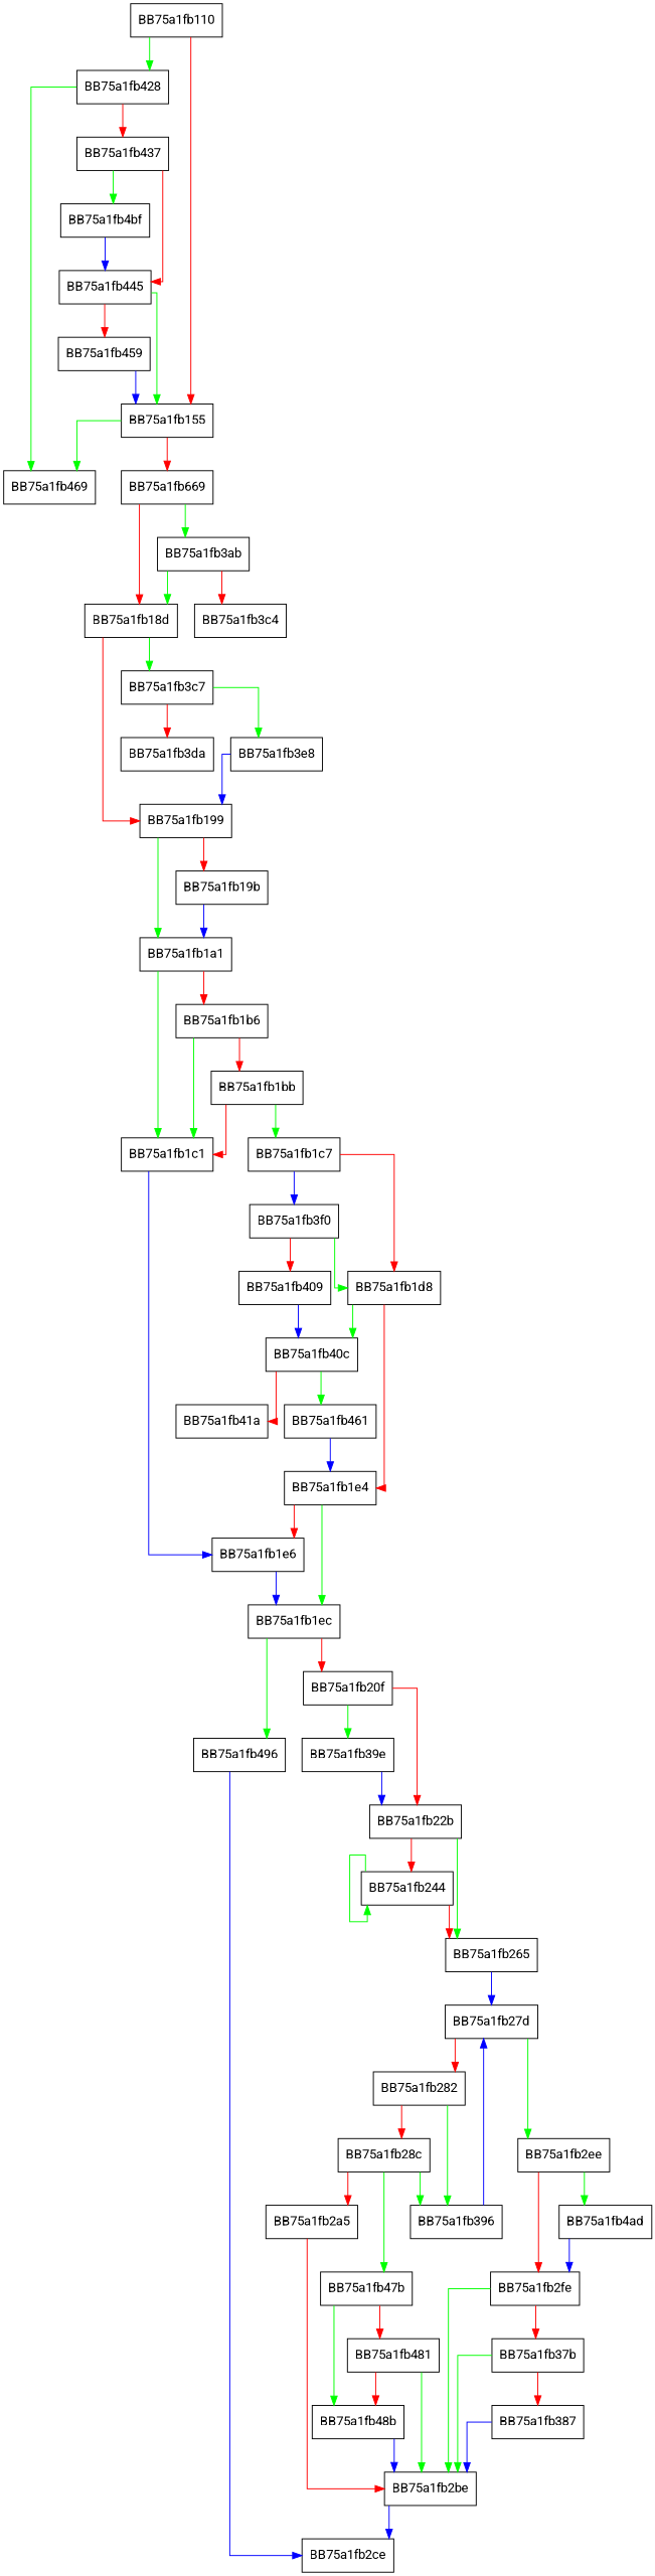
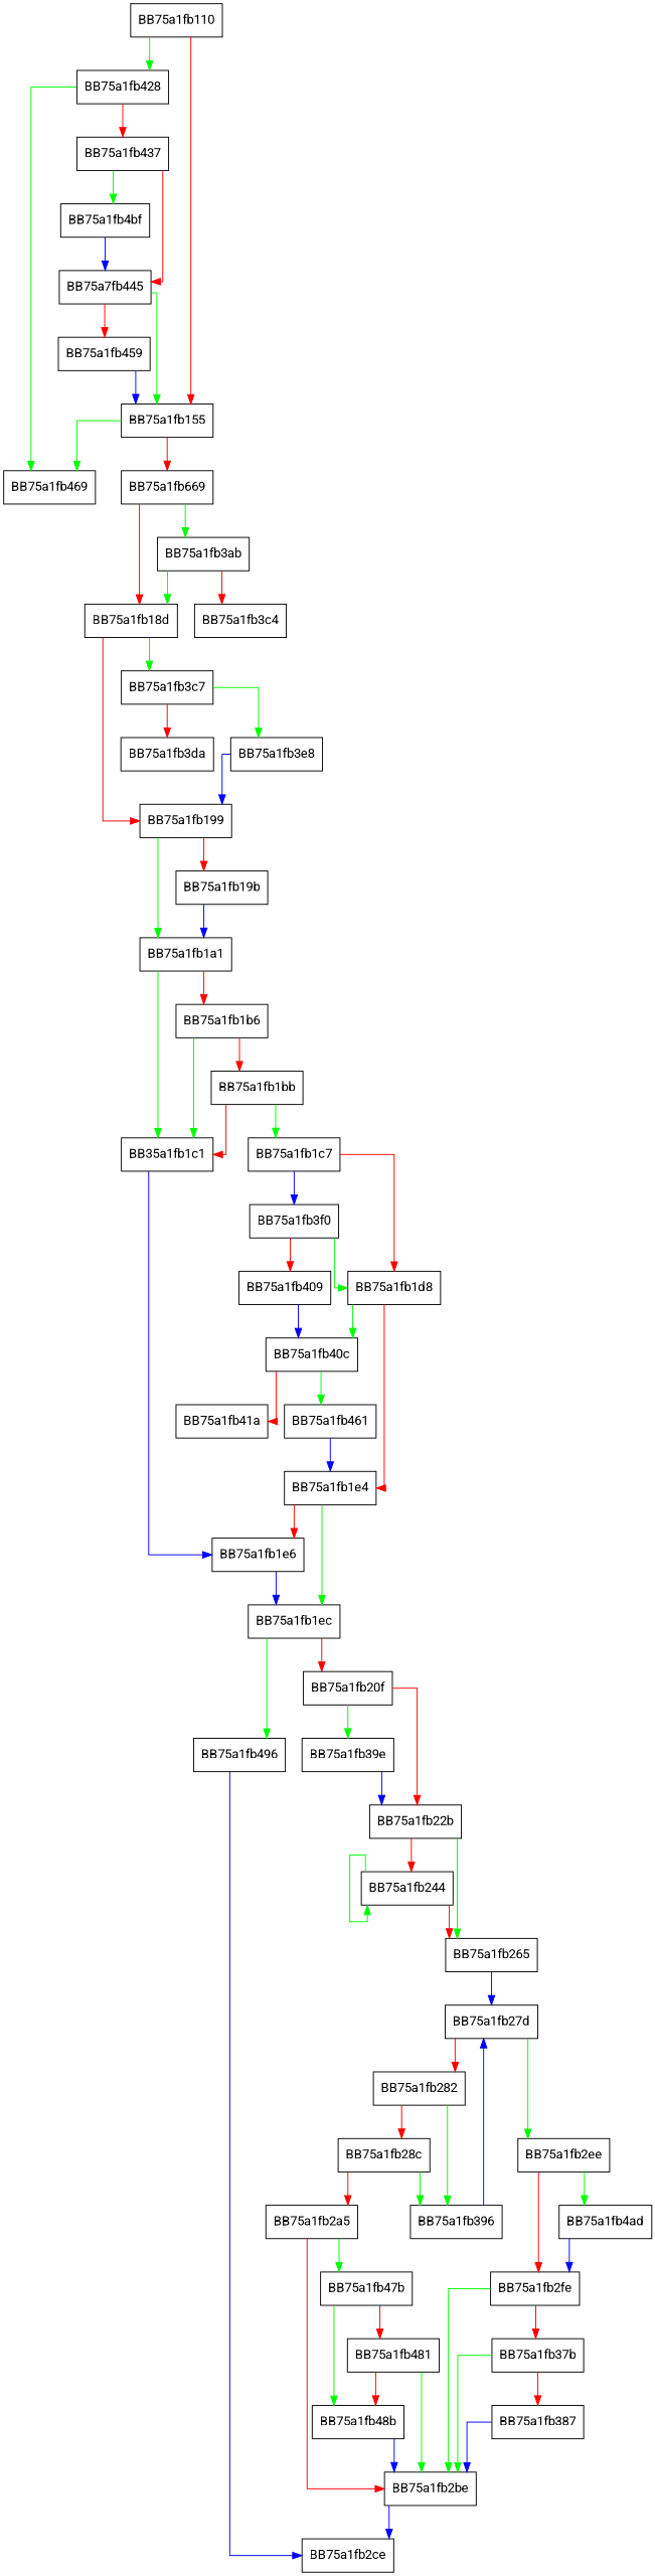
  digraph {
    fontname=Roboto
    splines=ortho
    node [fontname=Roboto shape=box]
    edge [color=red fontname=Roboto]
    BB75a1fb110
    BB75a1fb428
    BB75a1fb155
    BB75a1fb469
    BB75a1fb437
    n6 [label=BB75a1fb669]
    BB75a1fb4bf
-   BB75a1fb445
+   BB75a1fb445 [label=BB75a7fb445]
    BB75a1fb3ab
    BB75a1fb18d
    BB75a1fb3c4
    BB75a1fb3c7
    BB75a1fb199
    BB75a1fb3e8
    BB75a1fb3da
    BB75a1fb1a1
    BB75a1fb19b
-   BB75a1fb1c1
+   BB75a1fb1c1 [label=BB35a1fb1c1]
    BB75a1fb1b6
    BB75a1fb1e6
    BB75a1fb1bb
    BB75a1fb1ec
    BB75a1fb1c7
    BB75a1fb3f0
    BB75a1fb1d8
    BB75a1fb409
    BB75a1fb40c
    BB75a1fb1e4
    BB75a1fb496
    BB75a1fb20f
    BB75a1fb461
    BB75a1fb41a
    BB75a1fb2ce
    BB75a1fb39e
    BB75a1fb22b
    BB75a1fb265
    BB75a1fb244
    BB75a1fb27d
    BB75a1fb2ee
    BB75a1fb282
    BB75a1fb4ad
    BB75a1fb2fe
    BB75a1fb396
    BB75a1fb28c
    BB75a1fb2be
    BB75a1fb37b
    BB75a1fb2a5
    BB75a1fb47b
    BB75a1fb48b
    BB75a1fb481
    BB75a1fb387
    BB75a1fb459
    BB75a1fb110 -> BB75a1fb428 [color=green]
    BB75a1fb110 -> BB75a1fb155
    BB75a1fb428 -> BB75a1fb469 [color=green]
    BB75a1fb428 -> BB75a1fb437
    BB75a1fb155 -> BB75a1fb469 [color=green]
    BB75a1fb155 -> n6
    BB75a1fb437 -> BB75a1fb4bf [color=green]
    BB75a1fb437 -> BB75a1fb445
    n6 -> BB75a1fb3ab [color=green]
    n6 -> BB75a1fb18d
    BB75a1fb4bf -> BB75a1fb445 [color=blue]
    BB75a1fb445 -> BB75a1fb155 [color=green]
    BB75a1fb445 -> BB75a1fb459
    BB75a1fb3ab -> BB75a1fb18d [color=green]
    BB75a1fb3ab -> BB75a1fb3c4
    BB75a1fb18d -> BB75a1fb3c7 [color=green]
    BB75a1fb18d -> BB75a1fb199
    BB75a1fb3c7 -> BB75a1fb3e8 [color=green]
    BB75a1fb3c7 -> BB75a1fb3da
    BB75a1fb199 -> BB75a1fb1a1 [color=green]
    BB75a1fb199 -> BB75a1fb19b
    BB75a1fb3e8 -> BB75a1fb199 [color=blue]
    BB75a1fb1a1 -> BB75a1fb1c1 [color=green]
    BB75a1fb1a1 -> BB75a1fb1b6
    BB75a1fb19b -> BB75a1fb1a1 [color=blue]
    BB75a1fb1c1 -> BB75a1fb1e6 [color=blue]
    BB75a1fb1b6 -> BB75a1fb1c1 [color=green]
    BB75a1fb1b6 -> BB75a1fb1bb
    BB75a1fb1e6 -> BB75a1fb1ec [color=blue]
    BB75a1fb1bb -> BB75a1fb1c1
    BB75a1fb1bb -> BB75a1fb1c7 [color=green]
    BB75a1fb1ec -> BB75a1fb496 [color=green]
    BB75a1fb1ec -> BB75a1fb20f
    BB75a1fb1c7 -> BB75a1fb3f0 [color=blue]
    BB75a1fb1c7 -> BB75a1fb1d8
    BB75a1fb3f0 -> BB75a1fb1d8 [color=green]
    BB75a1fb3f0 -> BB75a1fb409
    BB75a1fb1d8 -> BB75a1fb40c [color=green]
    BB75a1fb1d8 -> BB75a1fb1e4
    BB75a1fb409 -> BB75a1fb40c [color=blue]
    BB75a1fb40c -> BB75a1fb461 [color=green]
    BB75a1fb40c -> BB75a1fb41a
    BB75a1fb1e4 -> BB75a1fb1e6
    BB75a1fb1e4 -> BB75a1fb1ec [color=green]
    BB75a1fb496 -> BB75a1fb2ce [color=blue]
    BB75a1fb20f -> BB75a1fb39e [color=green]
    BB75a1fb20f -> BB75a1fb22b
    BB75a1fb461 -> BB75a1fb1e4 [color=blue]
    BB75a1fb39e -> BB75a1fb22b [color=blue]
    BB75a1fb22b -> BB75a1fb265 [color=green]
    BB75a1fb22b -> BB75a1fb244
    BB75a1fb265 -> BB75a1fb27d [color=blue]
    BB75a1fb244 -> BB75a1fb265
    BB75a1fb244 -> BB75a1fb244 [color=green]
    BB75a1fb27d -> BB75a1fb2ee [color=green]
    BB75a1fb27d -> BB75a1fb282
    BB75a1fb2ee -> BB75a1fb4ad [color=green]
    BB75a1fb2ee -> BB75a1fb2fe
    BB75a1fb282 -> BB75a1fb396 [color=green]
    BB75a1fb282 -> BB75a1fb28c
    BB75a1fb4ad -> BB75a1fb2fe [color=blue]
    BB75a1fb2fe -> BB75a1fb2be [color=green]
    BB75a1fb2fe -> BB75a1fb37b
    BB75a1fb396 -> BB75a1fb27d [color=blue]
    BB75a1fb28c -> BB75a1fb396 [color=green]
    BB75a1fb28c -> BB75a1fb2a5
    BB75a1fb2be -> BB75a1fb2ce [color=blue]
    BB75a1fb37b -> BB75a1fb2be [color=green]
    BB75a1fb37b -> BB75a1fb387
    BB75a1fb2a5 -> BB75a1fb2be
-   BB75a1fb28c -> BB75a1fb47b [color=green]
+   BB75a1fb2a5 -> BB75a1fb47b [color=green]
    BB75a1fb47b -> BB75a1fb48b [color=green]
    BB75a1fb47b -> BB75a1fb481
    BB75a1fb48b -> BB75a1fb2be [color=blue]
    BB75a1fb481 -> BB75a1fb2be [color=green]
    BB75a1fb481 -> BB75a1fb48b
    BB75a1fb387 -> BB75a1fb2be [color=blue]
    BB75a1fb459 -> BB75a1fb155 [color=blue]
  }
